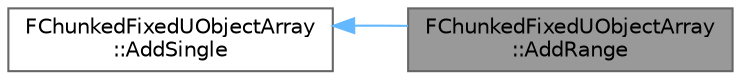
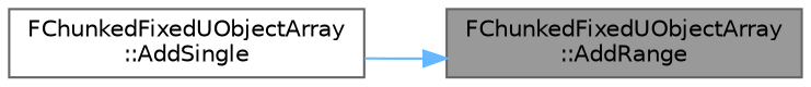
  digraph {
    rankdir=RL
    node [fontname=Helvetica fontsize=10 shape=box style=filled]
    n1 [color=gray40 fillcolor=grey60 fontcolor=black height=0.2 label="FChunkedFixedUObjectArray\l::AddRange" width=0.4]
    n2 [color=grey40 fillcolor=white height=0.2 label="FChunkedFixedUObjectArray\l::AddSingle" width=0.4]
-   n2 -> n1 [color=steelblue1 dir=back fontname=Helvetica fontsize=10 labelfontname=Helvetica labelfontsize=10 style=solid]
+   n1 -> n2 [color=steelblue1 dir=back fontname=Helvetica fontsize=10 labelfontname=Helvetica labelfontsize=10 style=solid]
  }
